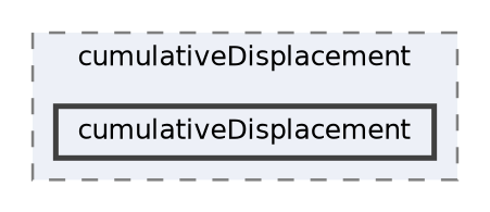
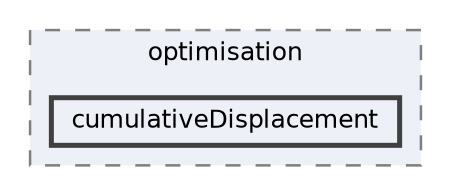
  digraph {
    compound=true
    n1 [color=grey25 fillcolor="#edf0f7" fontname=Helvetica fontsize=10 height=0.2 label=cumulativeDisplacement shape=box style="filled,bold" width=0.4]
    subgraph cluster_1 {
      bgcolor="#edf0f7"
      fontname=Helvetica
      fontsize=10
-     label=cumulativeDisplacement
+     label=optimisation
      pencolor=grey50
      style="filled,dashed"
      n1
    }
  }
